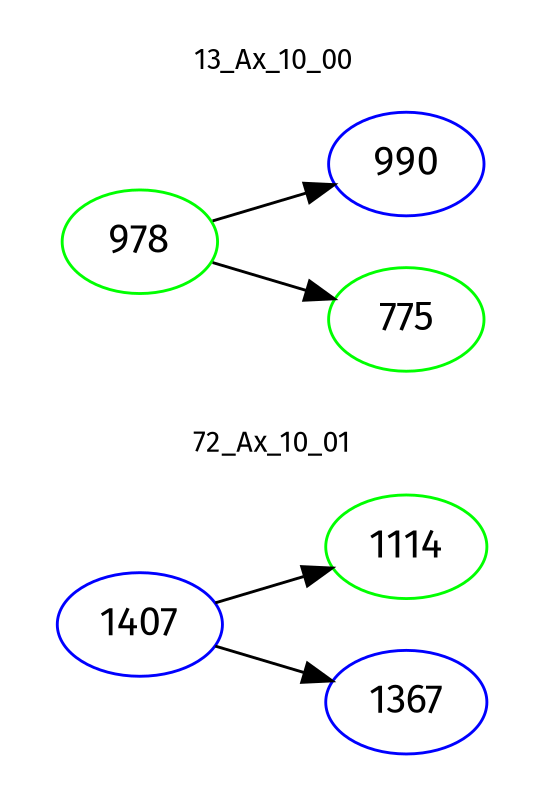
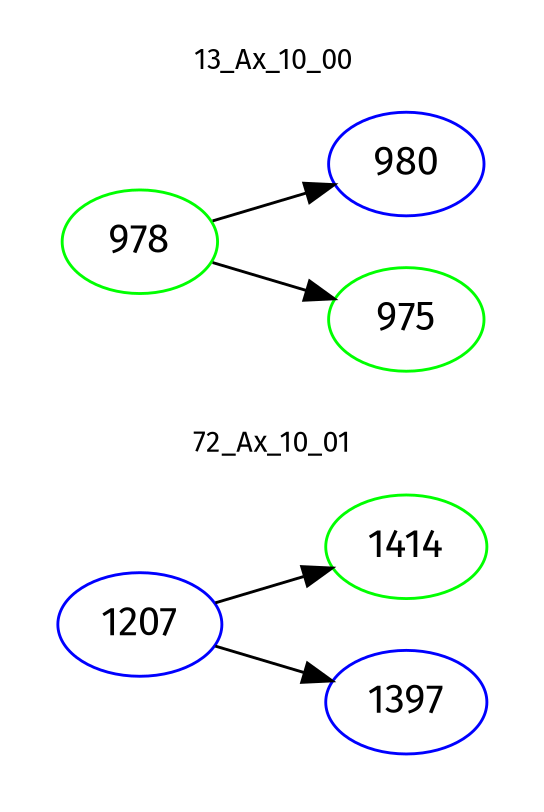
  digraph {
    fontname="Fira Sans"
    rankdir=LR
    node [color=blue fontname="Fira Sans"]
    edge [color=black fontname="Fira Sans"]
-   n1 [label=1407]
-   n2 [label=1367]
-   n3 [color=green label=1114]
+   n1 [label=1207]
+   n2 [label=1397]
+   n3 [color=green label=1414]
    n4 [color=green label=978]
-   n5 [color=green label=775]
-   n6 [label=990]
+   n5 [color=green label=975]
+   n6 [label=980]
    subgraph cluster_1 {
      color=white
      fontsize=10
      label="72_Ax_10_01"
      n1
      n2
      n3
    }
    subgraph cluster_2 {
      color=white
      fontsize=10
      label="13_Ax_10_00"
      n4
      n5
      n6
    }
    n1 -> n2
    n1 -> n3
    n4 -> n5
    n4 -> n6
  }
